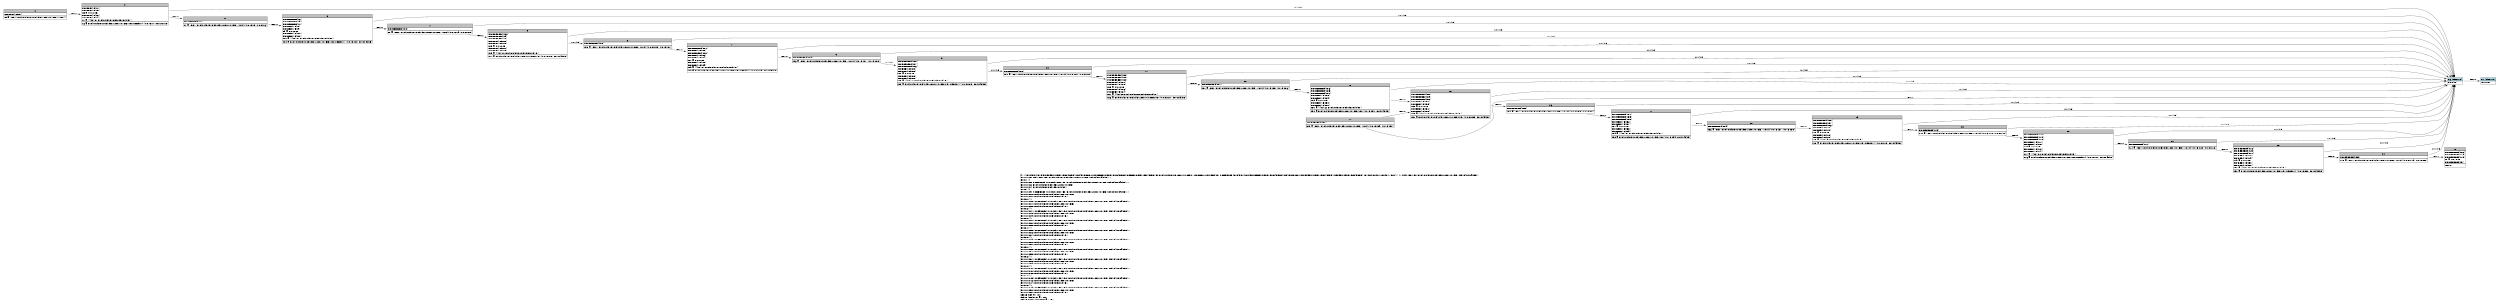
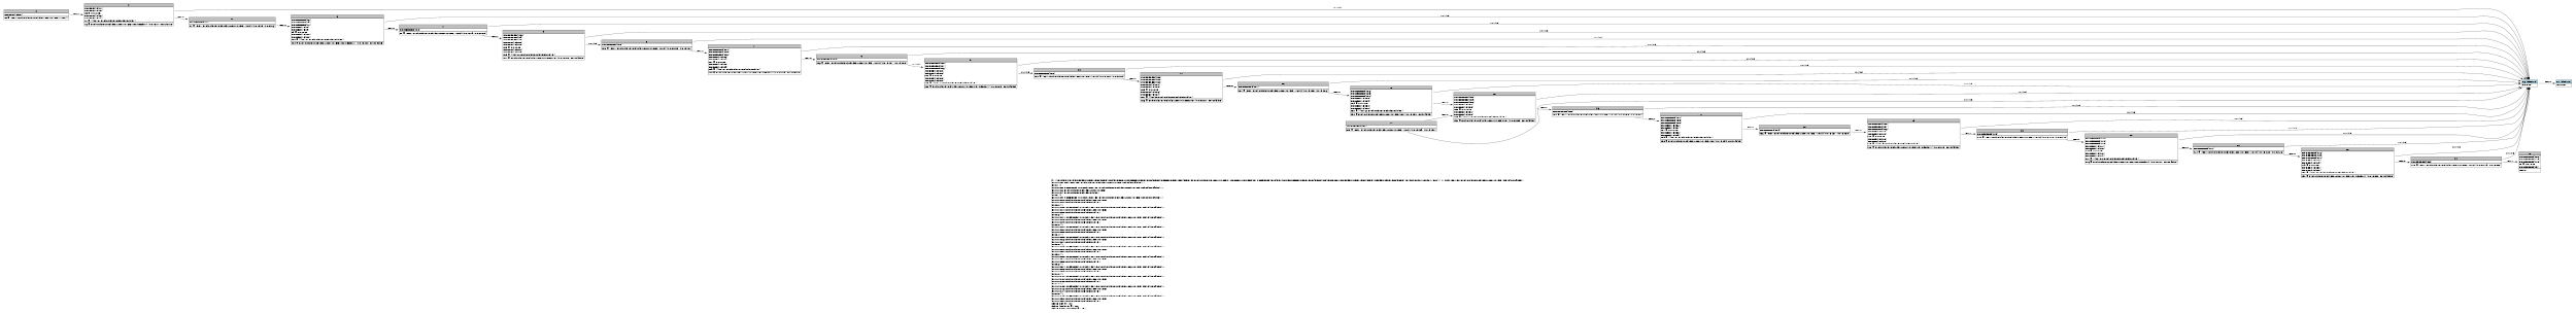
  digraph {
    fontname="DejaVu Sans"
    label=<fn &lt;handlers::handler_redeem_reserve_collateral::__client_accounts_redeem_reserve_collateral::RedeemReserveCollateral as anchor_lang::ToAccountMetas&gt;::to_account_metas(_1: &amp;ReErased handlers::handler_redeem_reserve_collateral::__client_accounts_redeem_reserve_collateral::RedeemReserveCollateral, _2: std::option::Option&lt;bool&gt;) -&gt; std::vec::Vec&lt;anchor_lang::prelude::AccountMeta, std::alloc::Global&gt;<br align="left"/>let mut _3: std::vec::Vec&lt;anchor_lang::prelude::AccountMeta, std::alloc::Global&gt;;<br align="left"/>let _4: ();<br align="left"/>let mut _5: &amp;ReErased mut std::vec::Vec&lt;anchor_lang::prelude::AccountMeta, std::alloc::Global&gt;;<br align="left"/>let mut _6: anchor_lang::prelude::AccountMeta;<br align="left"/>let mut _7: anchor_lang::prelude::Pubkey;<br align="left"/>let _8: ();<br align="left"/>let mut _9: &amp;ReErased mut std::vec::Vec&lt;anchor_lang::prelude::AccountMeta, std::alloc::Global&gt;;<br align="left"/>let mut _10: anchor_lang::prelude::AccountMeta;<br align="left"/>let mut _11: anchor_lang::prelude::Pubkey;<br align="left"/>let _12: ();<br align="left"/>let mut _13: &amp;ReErased mut std::vec::Vec&lt;anchor_lang::prelude::AccountMeta, std::alloc::Global&gt;;<br align="left"/>let mut _14: anchor_lang::prelude::AccountMeta;<br align="left"/>let mut _15: anchor_lang::prelude::Pubkey;<br align="left"/>let _16: ();<br align="left"/>let mut _17: &amp;ReErased mut std::vec::Vec&lt;anchor_lang::prelude::AccountMeta, std::alloc::Global&gt;;<br align="left"/>let mut _18: anchor_lang::prelude::AccountMeta;<br align="left"/>let mut _19: anchor_lang::prelude::Pubkey;<br align="left"/>let _20: ();<br align="left"/>let mut _21: &amp;ReErased mut std::vec::Vec&lt;anchor_lang::prelude::AccountMeta, std::alloc::Global&gt;;<br align="left"/>let mut _22: anchor_lang::prelude::AccountMeta;<br align="left"/>let mut _23: anchor_lang::prelude::Pubkey;<br align="left"/>let _24: ();<br align="left"/>let mut _25: &amp;ReErased mut std::vec::Vec&lt;anchor_lang::prelude::AccountMeta, std::alloc::Global&gt;;<br align="left"/>let mut _26: anchor_lang::prelude::AccountMeta;<br align="left"/>let mut _27: anchor_lang::prelude::Pubkey;<br align="left"/>let _28: ();<br align="left"/>let mut _29: &amp;ReErased mut std::vec::Vec&lt;anchor_lang::prelude::AccountMeta, std::alloc::Global&gt;;<br align="left"/>let mut _30: anchor_lang::prelude::AccountMeta;<br align="left"/>let mut _31: anchor_lang::prelude::Pubkey;<br align="left"/>let _32: ();<br align="left"/>let mut _33: &amp;ReErased mut std::vec::Vec&lt;anchor_lang::prelude::AccountMeta, std::alloc::Global&gt;;<br align="left"/>let mut _34: anchor_lang::prelude::AccountMeta;<br align="left"/>let mut _35: anchor_lang::prelude::Pubkey;<br align="left"/>let _36: ();<br align="left"/>let mut _37: &amp;ReErased mut std::vec::Vec&lt;anchor_lang::prelude::AccountMeta, std::alloc::Global&gt;;<br align="left"/>let mut _38: anchor_lang::prelude::AccountMeta;<br align="left"/>let mut _39: anchor_lang::prelude::Pubkey;<br align="left"/>let _40: ();<br align="left"/>let mut _41: &amp;ReErased mut std::vec::Vec&lt;anchor_lang::prelude::AccountMeta, std::alloc::Global&gt;;<br align="left"/>let mut _42: anchor_lang::prelude::AccountMeta;<br align="left"/>let mut _43: anchor_lang::prelude::Pubkey;<br align="left"/>let _44: ();<br align="left"/>let mut _45: &amp;ReErased mut std::vec::Vec&lt;anchor_lang::prelude::AccountMeta, std::alloc::Global&gt;;<br align="left"/>let mut _46: anchor_lang::prelude::AccountMeta;<br align="left"/>let mut _47: anchor_lang::prelude::Pubkey;<br align="left"/>let _48: ();<br align="left"/>let mut _49: &amp;ReErased mut std::vec::Vec&lt;anchor_lang::prelude::AccountMeta, std::alloc::Global&gt;;<br align="left"/>let mut _50: anchor_lang::prelude::AccountMeta;<br align="left"/>let mut _51: anchor_lang::prelude::Pubkey;<br align="left"/>debug self =&gt; _1;<br align="left"/>debug is_signer =&gt; _2;<br align="left"/>debug account_metas =&gt; _3;<br align="left"/>>
    rankdir=LR
    node [fontname="DejaVu Sans" shape=none]
    edge [fontname="DejaVu Sans"]
    n1 [label=<<table border="0" cellborder="1" cellspacing="0"><tr><td bgcolor="gray" align="center" colspan="1">0</td></tr><tr><td align="left" balign="left">StorageLive(_3)<br/></td></tr><tr><td align="left">_3 = Vec::&lt;anchor_lang::prelude::AccountMeta&gt;::new()</td></tr></table>>]
    n2 [label=<<table border="0" cellborder="1" cellspacing="0"><tr><td bgcolor="gray" align="center" colspan="1">1</td></tr><tr><td align="left" balign="left">StorageLive(_4)<br/>StorageLive(_5)<br/>_5 = &amp;mut _3<br/>StorageLive(_6)<br/>StorageLive(_7)<br/>_7 = ((*_1).0: anchor_lang::prelude::Pubkey)<br/></td></tr><tr><td align="left">_6 = anchor_lang::prelude::AccountMeta::new_readonly(move _7, const true)</td></tr></table>>]
    n3 [label=<<table border="0" cellborder="1" cellspacing="0"><tr><td bgcolor="gray" align="center" colspan="1">2</td></tr><tr><td align="left" balign="left">StorageDead(_7)<br/></td></tr><tr><td align="left">_4 = Vec::&lt;anchor_lang::prelude::AccountMeta&gt;::push(move _5, move _6)</td></tr></table>>]
    n4 [label=<<table border="0" cellborder="1" cellspacing="0"><tr><td bgcolor="lightblue" align="center" colspan="1">26 (cleanup)</td></tr><tr><td align="left">drop(_3)</td></tr></table>>]
    n5 [label=<<table border="0" cellborder="1" cellspacing="0"><tr><td bgcolor="gray" align="center" colspan="1">3</td></tr><tr><td align="left" balign="left">StorageDead(_6)<br/>StorageDead(_5)<br/>StorageDead(_4)<br/>StorageLive(_8)<br/>StorageLive(_9)<br/>_9 = &amp;mut _3<br/>StorageLive(_10)<br/>StorageLive(_11)<br/>_11 = ((*_1).1: anchor_lang::prelude::Pubkey)<br/></td></tr><tr><td align="left">_10 = anchor_lang::prelude::AccountMeta::new_readonly(move _11, const false)</td></tr></table>>]
    n6 [label=<<table border="0" cellborder="1" cellspacing="0"><tr><td bgcolor="lightblue" align="center" colspan="1">27 (cleanup)</td></tr><tr><td align="left">resume</td></tr></table>>]
    n7 [label=<<table border="0" cellborder="1" cellspacing="0"><tr><td bgcolor="gray" align="center" colspan="1">4</td></tr><tr><td align="left" balign="left">StorageDead(_11)<br/></td></tr><tr><td align="left">_8 = Vec::&lt;anchor_lang::prelude::AccountMeta&gt;::push(move _9, move _10)</td></tr></table>>]
    n8 [label=<<table border="0" cellborder="1" cellspacing="0"><tr><td bgcolor="gray" align="center" colspan="1">5</td></tr><tr><td align="left" balign="left">StorageDead(_10)<br/>StorageDead(_9)<br/>StorageDead(_8)<br/>StorageLive(_12)<br/>StorageLive(_13)<br/>_13 = &amp;mut _3<br/>StorageLive(_14)<br/>StorageLive(_15)<br/>_15 = ((*_1).2: anchor_lang::prelude::Pubkey)<br/></td></tr><tr><td align="left">_14 = anchor_lang::prelude::AccountMeta::new(move _15, const false)</td></tr></table>>]
    n9 [label=<<table border="0" cellborder="1" cellspacing="0"><tr><td bgcolor="gray" align="center" colspan="1">6</td></tr><tr><td align="left" balign="left">StorageDead(_15)<br/></td></tr><tr><td align="left">_12 = Vec::&lt;anchor_lang::prelude::AccountMeta&gt;::push(move _13, move _14)</td></tr></table>>]
-   n10 [label=<<table border="0" cellborder="1" cellspacing="0"><tr><td bgcolor="gray" align="center" colspan="1">7</td></tr><tr><td align="left" balign="left">StorageDead(_14)<br/>StorageLive(_13)<br/>StorageDead(_12)<br/>StorageLive(_16)<br/>StorageLive(_17)<br/>_17 = &amp;mut _3<br/>StorageLive(_18)<br/>StorageLive(_19)<br/>_19 = ((*_1).3: anchor_lang::prelude::Pubkey)<br/></td></tr><tr><td align="left">_18 = anchor_lang::prelude::AccountMeta::new_readonly(move _19, const false)</td></tr></table>>]
+   n10 [label=<<table border="0" cellborder="1" cellspacing="0"><tr><td bgcolor="gray" align="center" colspan="1">7</td></tr><tr><td align="left" balign="left">StorageDead(_14)<br/>StorageDead(_13)<br/>StorageDead(_12)<br/>StorageLive(_16)<br/>StorageLive(_17)<br/>_17 = &amp;mut _3<br/>StorageLive(_18)<br/>StorageLive(_19)<br/>_19 = ((*_1).3: anchor_lang::prelude::Pubkey)<br/></td></tr><tr><td align="left">_18 = anchor_lang::prelude::AccountMeta::new_readonly(move _19, const false)</td></tr></table>>]
    n11 [label=<<table border="0" cellborder="1" cellspacing="0"><tr><td bgcolor="gray" align="center" colspan="1">8</td></tr><tr><td align="left" balign="left">StorageDead(_19)<br/></td></tr><tr><td align="left">_16 = Vec::&lt;anchor_lang::prelude::AccountMeta&gt;::push(move _17, move _18)</td></tr></table>>]
    n12 [label=<<table border="0" cellborder="1" cellspacing="0"><tr><td bgcolor="gray" align="center" colspan="1">9</td></tr><tr><td align="left" balign="left">StorageDead(_18)<br/>StorageDead(_17)<br/>StorageDead(_16)<br/>StorageLive(_20)<br/>StorageLive(_21)<br/>_21 = &amp;mut _3<br/>StorageLive(_22)<br/>StorageLive(_23)<br/>_23 = ((*_1).4: anchor_lang::prelude::Pubkey)<br/></td></tr><tr><td align="left">_22 = anchor_lang::prelude::AccountMeta::new_readonly(move _23, const false)</td></tr></table>>]
    n13 [label=<<table border="0" cellborder="1" cellspacing="0"><tr><td bgcolor="gray" align="center" colspan="1">10</td></tr><tr><td align="left" balign="left">StorageDead(_23)<br/></td></tr><tr><td align="left">_20 = Vec::&lt;anchor_lang::prelude::AccountMeta&gt;::push(move _21, move _22)</td></tr></table>>]
    n14 [label=<<table border="0" cellborder="1" cellspacing="0"><tr><td bgcolor="gray" align="center" colspan="1">11</td></tr><tr><td align="left" balign="left">StorageDead(_22)<br/>StorageDead(_21)<br/>StorageDead(_20)<br/>StorageLive(_24)<br/>StorageLive(_25)<br/>_25 = &amp;mut _3<br/>StorageLive(_26)<br/>StorageLive(_27)<br/>_27 = ((*_1).5: anchor_lang::prelude::Pubkey)<br/></td></tr><tr><td align="left">_26 = anchor_lang::prelude::AccountMeta::new(move _27, const false)</td></tr></table>>]
    n15 [label=<<table border="0" cellborder="1" cellspacing="0"><tr><td bgcolor="gray" align="center" colspan="1">12</td></tr><tr><td align="left" balign="left">StorageDead(_27)<br/></td></tr><tr><td align="left">_24 = Vec::&lt;anchor_lang::prelude::AccountMeta&gt;::push(move _25, move _26)</td></tr></table>>]
    n16 [label=<<table border="0" cellborder="1" cellspacing="0"><tr><td bgcolor="gray" align="center" colspan="1">13</td></tr><tr><td align="left" balign="left">StorageDead(_26)<br/>StorageDead(_25)<br/>StorageDead(_24)<br/>StorageLive(_28)<br/>StorageLive(_29)<br/>_29 = &amp;mut _3<br/>StorageLive(_30)<br/>StorageLive(_31)<br/>_31 = ((*_1).6: anchor_lang::prelude::Pubkey)<br/></td></tr><tr><td align="left">_30 = anchor_lang::prelude::AccountMeta::new(move _31, const false)</td></tr></table>>]
    n17 [label=<<table border="0" cellborder="1" cellspacing="0"><tr><td bgcolor="gray" align="center" colspan="1">15</td></tr><tr><td align="left" balign="left">StorageDead(_30)<br/>StorageDead(_29)<br/>StorageDead(_28)<br/>StorageLive(_32)<br/>StorageLive(_33)<br/>_33 = &amp;mut _3<br/>StorageLive(_34)<br/>StorageLive(_35)<br/>_35 = ((*_1).7: anchor_lang::prelude::Pubkey)<br/></td></tr><tr><td align="left">_34 = anchor_lang::prelude::AccountMeta::new(move _35, const false)</td></tr></table>>]
    n18 [label=<<table border="0" cellborder="1" cellspacing="0"><tr><td bgcolor="gray" align="center" colspan="1">14</td></tr><tr><td align="left" balign="left">StorageDead(_31)<br/></td></tr><tr><td align="left">_28 = Vec::&lt;anchor_lang::prelude::AccountMeta&gt;::push(move _29, move _30)</td></tr></table>>]
    n19 [label=<<table border="0" cellborder="1" cellspacing="0"><tr><td bgcolor="gray" align="center" colspan="1">16</td></tr><tr><td align="left" balign="left">StorageDead(_35)<br/></td></tr><tr><td align="left">_32 = Vec::&lt;anchor_lang::prelude::AccountMeta&gt;::push(move _33, move _34)</td></tr></table>>]
    n20 [label=<<table border="0" cellborder="1" cellspacing="0"><tr><td bgcolor="gray" align="center" colspan="1">17</td></tr><tr><td align="left" balign="left">StorageDead(_34)<br/>StorageDead(_33)<br/>StorageDead(_32)<br/>StorageLive(_36)<br/>StorageLive(_37)<br/>_37 = &amp;mut _3<br/>StorageLive(_38)<br/>StorageLive(_39)<br/>_39 = ((*_1).8: anchor_lang::prelude::Pubkey)<br/></td></tr><tr><td align="left">_38 = anchor_lang::prelude::AccountMeta::new(move _39, const false)</td></tr></table>>]
    n21 [label=<<table border="0" cellborder="1" cellspacing="0"><tr><td bgcolor="gray" align="center" colspan="1">18</td></tr><tr><td align="left" balign="left">StorageDead(_39)<br/></td></tr><tr><td align="left">_36 = Vec::&lt;anchor_lang::prelude::AccountMeta&gt;::push(move _37, move _38)</td></tr></table>>]
    n22 [label=<<table border="0" cellborder="1" cellspacing="0"><tr><td bgcolor="gray" align="center" colspan="1">19</td></tr><tr><td align="left" balign="left">StorageDead(_38)<br/>StorageDead(_37)<br/>StorageDead(_36)<br/>StorageLive(_40)<br/>StorageLive(_41)<br/>_41 = &amp;mut _3<br/>StorageLive(_42)<br/>StorageLive(_43)<br/>_43 = ((*_1).9: anchor_lang::prelude::Pubkey)<br/></td></tr><tr><td align="left">_42 = anchor_lang::prelude::AccountMeta::new_readonly(move _43, const false)</td></tr></table>>]
    n23 [label=<<table border="0" cellborder="1" cellspacing="0"><tr><td bgcolor="gray" align="center" colspan="1">20</td></tr><tr><td align="left" balign="left">StorageDead(_43)<br/></td></tr><tr><td align="left">_40 = Vec::&lt;anchor_lang::prelude::AccountMeta&gt;::push(move _41, move _42)</td></tr></table>>]
    n24 [label=<<table border="0" cellborder="1" cellspacing="0"><tr><td bgcolor="gray" align="center" colspan="1">21</td></tr><tr><td align="left" balign="left">StorageDead(_42)<br/>StorageDead(_41)<br/>StorageDead(_40)<br/>StorageLive(_44)<br/>StorageLive(_45)<br/>_45 = &amp;mut _3<br/>StorageLive(_46)<br/>StorageLive(_47)<br/>_47 = ((*_1).10: anchor_lang::prelude::Pubkey)<br/></td></tr><tr><td align="left">_46 = anchor_lang::prelude::AccountMeta::new_readonly(move _47, const false)</td></tr></table>>]
    n25 [label=<<table border="0" cellborder="1" cellspacing="0"><tr><td bgcolor="gray" align="center" colspan="1">22</td></tr><tr><td align="left" balign="left">StorageDead(_47)<br/></td></tr><tr><td align="left">_44 = Vec::&lt;anchor_lang::prelude::AccountMeta&gt;::push(move _45, move _46)</td></tr></table>>]
    n26 [label=<<table border="0" cellborder="1" cellspacing="0"><tr><td bgcolor="gray" align="center" colspan="1">23</td></tr><tr><td align="left" balign="left">StorageDead(_46)<br/>StorageDead(_45)<br/>StorageDead(_44)<br/>StorageLive(_48)<br/>StorageLive(_49)<br/>_49 = &amp;mut _3<br/>StorageLive(_50)<br/>StorageLive(_51)<br/>_51 = ((*_1).11: anchor_lang::prelude::Pubkey)<br/></td></tr><tr><td align="left">_50 = anchor_lang::prelude::AccountMeta::new_readonly(move _51, const false)</td></tr></table>>]
    n27 [label=<<table border="0" cellborder="1" cellspacing="0"><tr><td bgcolor="gray" align="center" colspan="1">24</td></tr><tr><td align="left" balign="left">StorageDead(_51)<br/></td></tr><tr><td align="left">_48 = Vec::&lt;anchor_lang::prelude::AccountMeta&gt;::push(move _49, move _50)</td></tr></table>>]
    n28 [label=<<table border="0" cellborder="1" cellspacing="0"><tr><td bgcolor="gray" align="center" colspan="1">25</td></tr><tr><td align="left" balign="left">StorageDead(_50)<br/>StorageDead(_49)<br/>StorageDead(_48)<br/>_0 = move _3<br/>StorageDead(_3)<br/></td></tr><tr><td align="left">return</td></tr></table>>]
    n1 -> n2 [label=return]
    n2 -> n3 [label=return]
    n2 -> n4 [label=unwind]
    n3 -> n5 [label=return]
    n4 -> n6 [label=return]
    n5 -> n4 [label=unwind]
    n5 -> n7 [label=return]
    n7 -> n4 [label=unwind]
    n7 -> n8 [label=return]
    n8 -> n4 [label=unwind]
    n8 -> n9 [label=unwind]
    n9 -> n4 [label=unwind]
    n9 -> n10 [label=return]
    n10 -> n4 [label=unwind]
    n10 -> n11 [label=return]
    n11 -> n4 [label=unwind]
    n11 -> n12 [label=unwind]
    n12 -> n4 [label=unwind]
    n12 -> n13 [label=unwind]
    n13 -> n4 [label=unwind]
    n13 -> n14 [label=return]
    n14 -> n4 [label=unwind]
    n14 -> n15 [label=return]
    n15 -> n4 [label=unwind]
    n15 -> n16 [label=return]
    n16 -> n4 [label=unwind]
    n16 -> n17 [label=return]
    n17 -> n4 [label=unwind]
    n17 -> n19 [label=return]
-   n18 -> n4 [label=return]
+   n18 -> n4 [label=unwind]
    n18 -> n17 [label=return]
    n19 -> n4 [label=unwind]
    n19 -> n20 [label=return]
    n20 -> n4 [label=unwind]
    n20 -> n21 [label=return]
    n21 -> n22 [label=return]
    n22 -> n4 [label=unwind]
    n22 -> n23 [label=return]
    n23 -> n4 [label=unwind]
    n23 -> n24 [label=return]
    n24 -> n4 [label=unwind]
    n24 -> n25 [label=return]
    n25 -> n4 [label=unwind]
    n25 -> n26 [label=return]
    n26 -> n4 [label=unwind]
    n26 -> n27 [label=return]
    n27 -> n4 [label=unwind]
    n27 -> n28 [label=return]
  }
